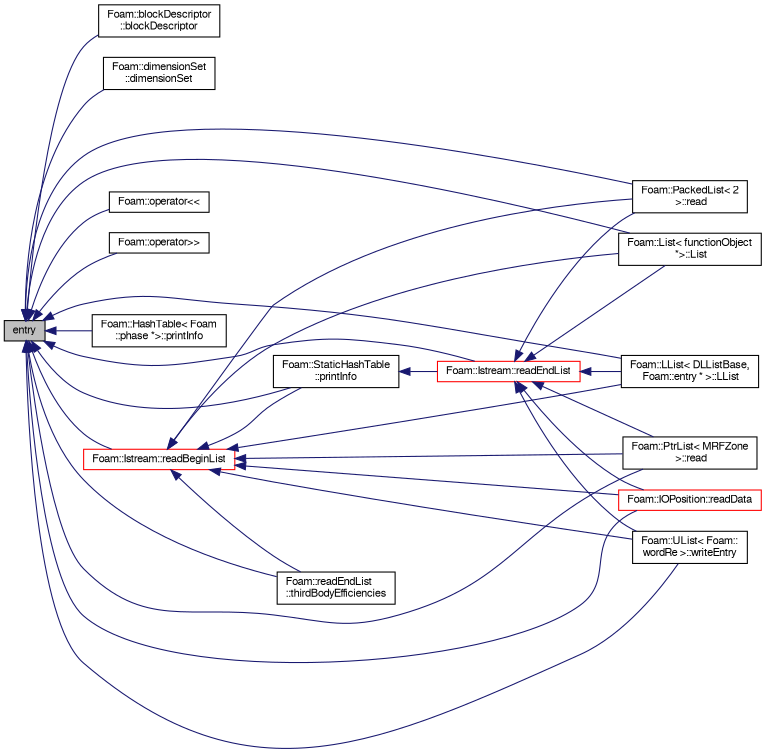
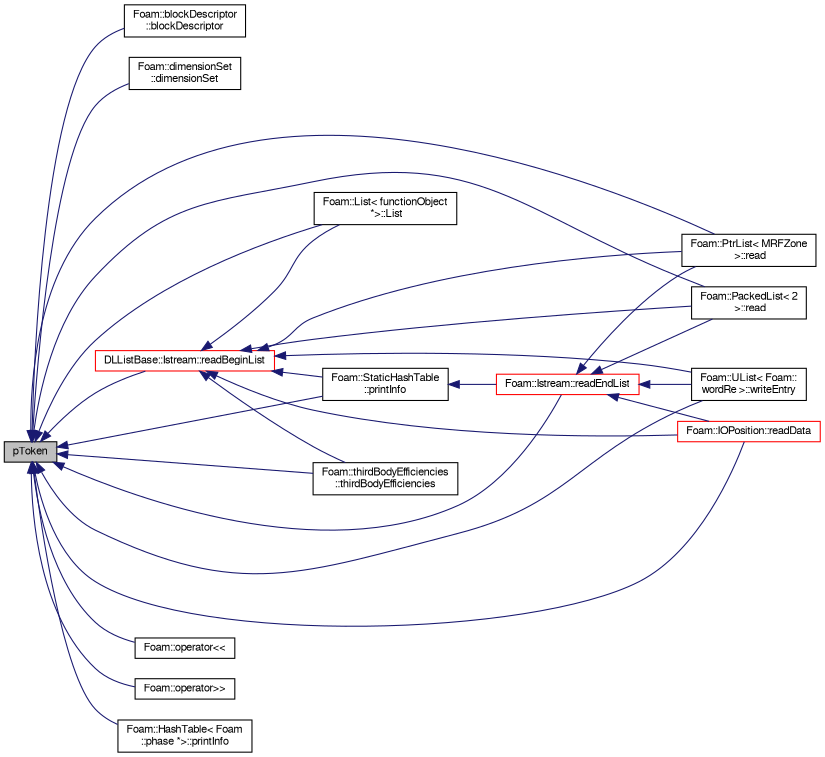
  digraph {
    rankdir=LR
    node [color=black fontname=FreeSans fontsize=10 shape=record]
    edge [color=midnightblue dir=back fontname=FreeSans fontsize=10 labelfontname=FreeSans labelfontsize=10 style=solid]
-   n1 [fillcolor=grey75 fontcolor=black height=0.2 label=entry style=filled width=0.4]
+   n1 [fillcolor=grey75 fontcolor=black height=0.2 label=pToken style=filled width=0.4]
    n2 [height=0.2 label="Foam::blockDescriptor\l::blockDescriptor" width=0.4]
    n3 [height=0.2 label="Foam::dimensionSet\l::dimensionSet" width=0.4]
    n4 [height=0.2 label="Foam::List\< functionObject\l *\>::List" width=0.4]
-   n5 [height=0.2 label="Foam::LList\< DLListBase,\l Foam::entry * \>::LList" width=0.4]
    n6 [height=0.2 label="Foam::operator\<\<" width=0.4]
    n7 [height=0.2 label="Foam::operator\>\>" width=0.4]
    n8 [height=0.2 label="Foam::StaticHashTable\l::printInfo" width=0.4]
    n9 [height=0.2 label="Foam::HashTable\< Foam\l::phase *\>::printInfo" width=0.4]
    n10 [height=0.2 label="Foam::PtrList\< MRFZone\l \>::read" width=0.4]
    n11 [height=0.2 label="Foam::PackedList\< 2\l \>::read" width=0.4]
-   n12 [color=red height=0.2 label="Foam::Istream::readBeginList" width=0.4]
+   n12 [color=red height=0.2 label="DLListBase::Istream::readBeginList" width=0.4]
    n13 [color=red height=0.2 label="Foam::IOPosition::readData" width=0.4]
-   n14 [height=0.2 label="Foam::readEndList\l::thirdBodyEfficiencies" width=0.4]
+   n14 [height=0.2 label="Foam::thirdBodyEfficiencies\l::thirdBodyEfficiencies" width=0.4]
    n15 [height=0.2 label="Foam::UList\< Foam::\lwordRe \>::writeEntry" width=0.4]
    n16 [color=red height=0.2 label="Foam::Istream::readEndList" width=0.4]
    n1 -> n2
    n1 -> n3
    n1 -> n4
-   n1 -> n5
    n1 -> n6
    n1 -> n7
    n1 -> n8
    n1 -> n9
    n1 -> n10
    n1 -> n11
    n1 -> n12
    n1 -> n13
    n1 -> n14
    n1 -> n15
    n1 -> n16
    n8 -> n16
    n12 -> n4
-   n12 -> n5
    n12 -> n8
    n12 -> n10
    n12 -> n11
    n12 -> n13
    n12 -> n14
    n12 -> n15
-   n16 -> n4
-   n16 -> n5
    n16 -> n10
    n16 -> n11
    n16 -> n13
    n16 -> n15
  }
